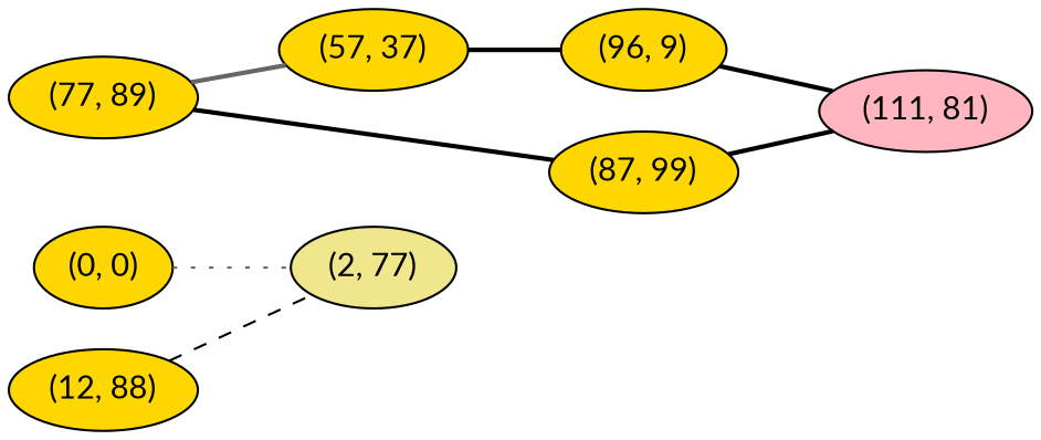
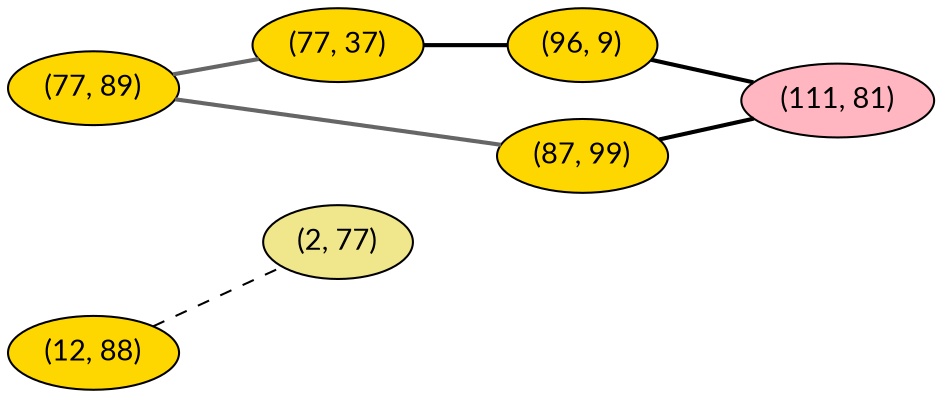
  graph {
    fontname=Lato
    rankdir=LR
    node [fillcolor=gold fontname=Lato style=filled]
    edge [color=black fontname=Lato style=bold weight=1]
    "(2, 77)" [fillcolor=khaki]
-   "(0, 0)"
    "(77, 89)"
-   "(77, 37)" [label="(57, 37)"]
+   "(77, 37)"
    "(87, 99)"
    "(96, 9)"
    "(111, 81)" [fillcolor=lightpink]
    "(12, 88)"
-   "(0, 0)" -- "(2, 77)" [color=gray40 style=dotted weight=4]
    "(77, 89)" -- "(77, 37)" [color=gray40]
-   "(77, 89)" -- "(87, 99)"
+   "(77, 89)" -- "(87, 99)" [color=gray40]
    "(77, 37)" -- "(96, 9)" [weight=2]
    "(87, 99)" -- "(111, 81)"
    "(96, 9)" -- "(111, 81)"
    "(12, 88)" -- "(2, 77)" [style=dashed]
  }
